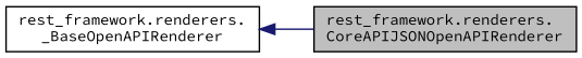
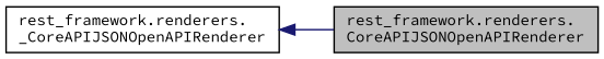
  digraph {
    rankdir=LR
    fontname="Source Code Pro"
    node [color=black fontname="Source Code Pro" fontsize=10 shape=record style=filled]
    n1 [fillcolor=grey75 fontcolor=black height=0.2 label="rest_framework.renderers.\lCoreAPIJSONOpenAPIRenderer" width=0.4]
-   n2 [fillcolor=white height=0.2 label="rest_framework.renderers.\l_BaseOpenAPIRenderer" width=0.4]
+   n2 [fillcolor=white height=0.2 label="rest_framework.renderers.\l_CoreAPIJSONOpenAPIRenderer" width=0.4]
    n2 -> n1 [color=midnightblue dir=back fontname="Source Code Pro" fontsize=10 labelfontname=Helvetica labelfontsize=10 style=solid]
  }
